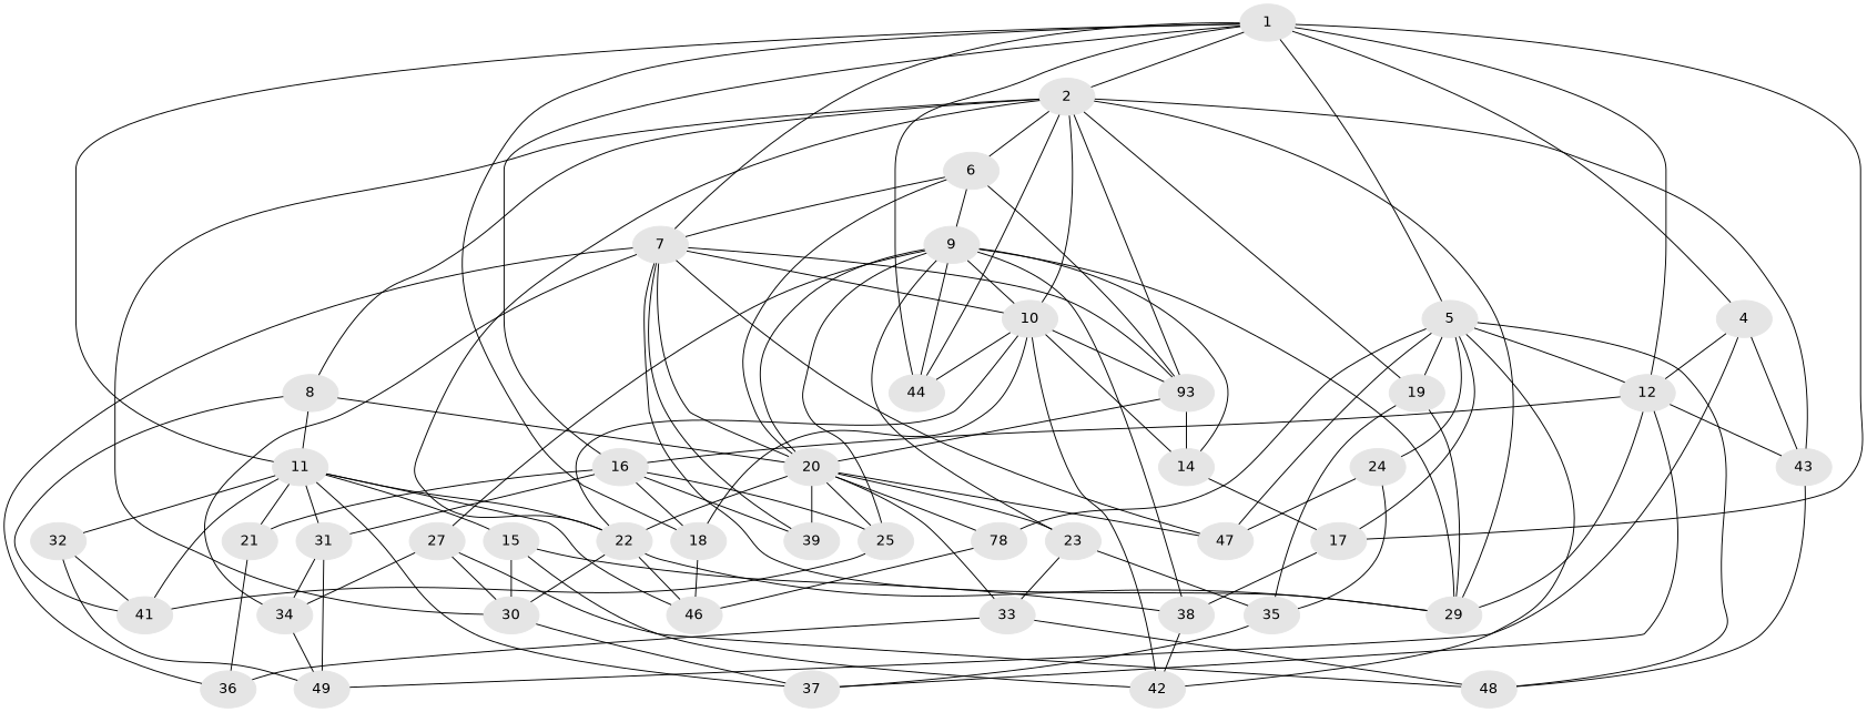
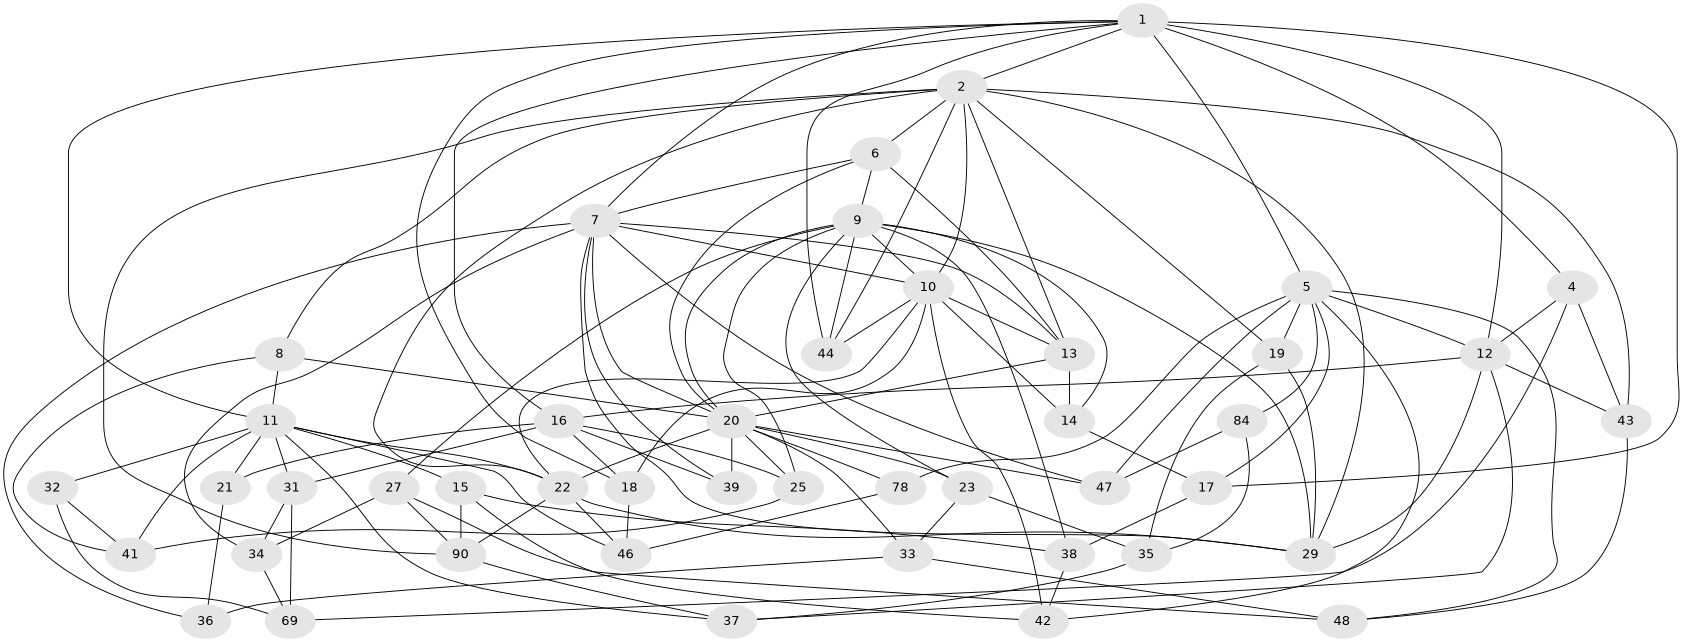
  graph {
    fontname="DejaVu Sans"
    node [color=gray90 fontname="DejaVu Sans" style=filled]
    edge [fontname="DejaVu Sans" weight=1.0]
    1
    2
    4
    5
    7
    11
    12
    16
    17
    18
    44
    6
    8
    10
-   13 [label=93]
+   13
    19
    22
    29
-   30
+   30 [label=90]
    43
-   49
-   24
+   49 [label=69]
+   24 [label=84]
    n23 [label=78]
    42
    47
    48
    20
    34
    36
    39
    41
    15
    21
    31
    32
    37
    46
    25
    38
    9
    14
    35
    23
    27
    33
    1 -- 2
    1 -- 4
    1 -- 5 [weight=2.0]
    1 -- 7
    1 -- 11
    1 -- 12 [weight=2.0]
    1 -- 16
    1 -- 17
    1 -- 18
    1 -- 44
    2 -- 44
    2 -- 6 [weight=2.0]
    2 -- 8
    2 -- 10
    2 -- 13
    2 -- 19
    2 -- 22
    2 -- 29
    2 -- 30
    2 -- 43
    4 -- 12
    4 -- 43
    4 -- 49
    5 -- 12
    5 -- 17
    5 -- 19
    5 -- 24
    5 -- n23
    5 -- 42
    5 -- 47
    5 -- 48
    7 -- 10
    7 -- 13 [weight=2.0]
    7 -- 29
    7 -- 47
    7 -- 20
    7 -- 34
    7 -- 36
    7 -- 39
    11 -- 22
    11 -- 41
    11 -- 15
    11 -- 21
    11 -- 31
    11 -- 32 [weight=2.0]
    11 -- 37
    11 -- 46
    12 -- 16
    12 -- 29
    12 -- 43
    12 -- 37
    16 -- 18
    16 -- 39
    16 -- 21 [weight=2.0]
    16 -- 31
    16 -- 25
    17 -- 38
    18 -- 46
    6 -- 7
    6 -- 13
    6 -- 20
    6 -- 9
    8 -- 11
    8 -- 20
    8 -- 41
    10 -- 18
    10 -- 44
    10 -- 13 [weight=2.0]
    10 -- 22
    10 -- 42
    10 -- 14
    13 -- 20
    13 -- 14
    19 -- 29
    19 -- 35
    22 -- 29
    22 -- 30
    22 -- 46
    30 -- 37
    43 -- 48
    24 -- 47
    24 -- 35
    n23 -- 46
    20 -- 22
    20 -- n23
    20 -- 47
    20 -- 39
    20 -- 25
    20 -- 23
    20 -- 33
    34 -- 49
    15 -- 30
    15 -- 42
    15 -- 38
    21 -- 36
    31 -- 49
    31 -- 34
    32 -- 49
    32 -- 41
    25 -- 41
    38 -- 42
    9 -- 44
    9 -- 10
    9 -- 29
    9 -- 20
    9 -- 25
    9 -- 38
    9 -- 14
    9 -- 23
    9 -- 27
    14 -- 17
    35 -- 37
    23 -- 35
    23 -- 33
    27 -- 30
    27 -- 48
    27 -- 34
    33 -- 48
    33 -- 36
  }
